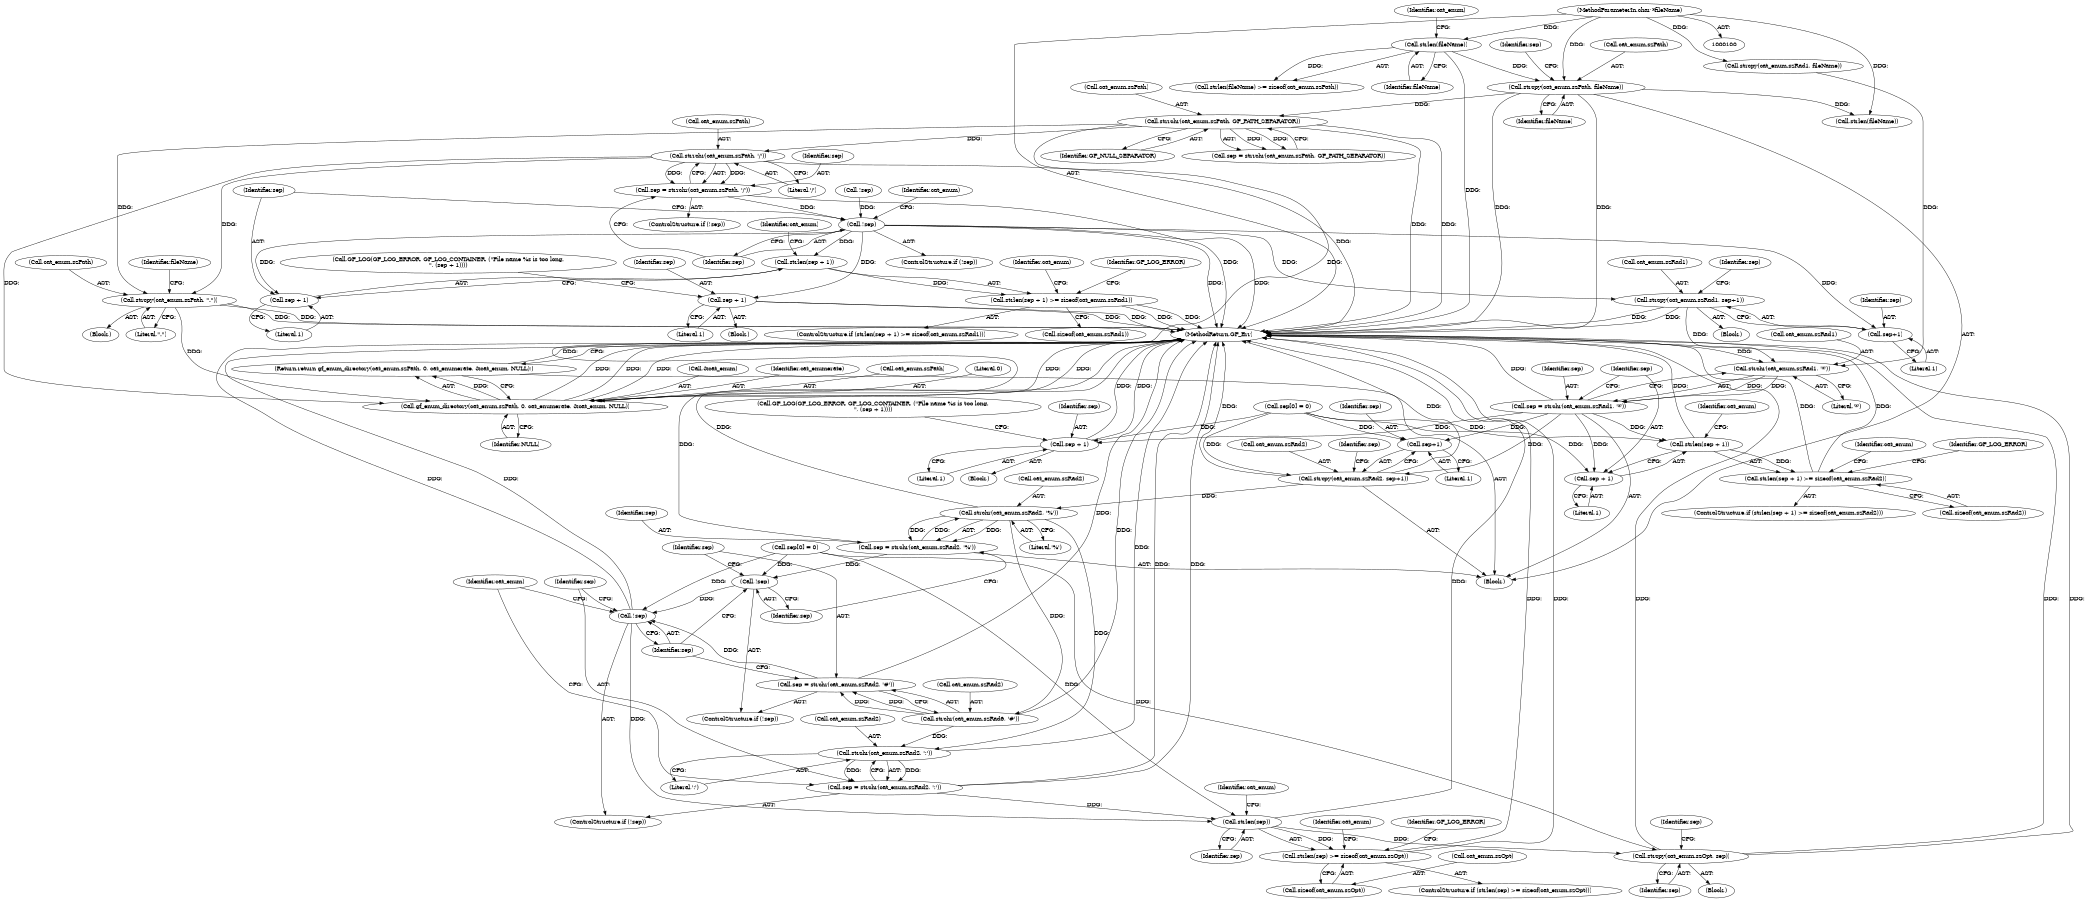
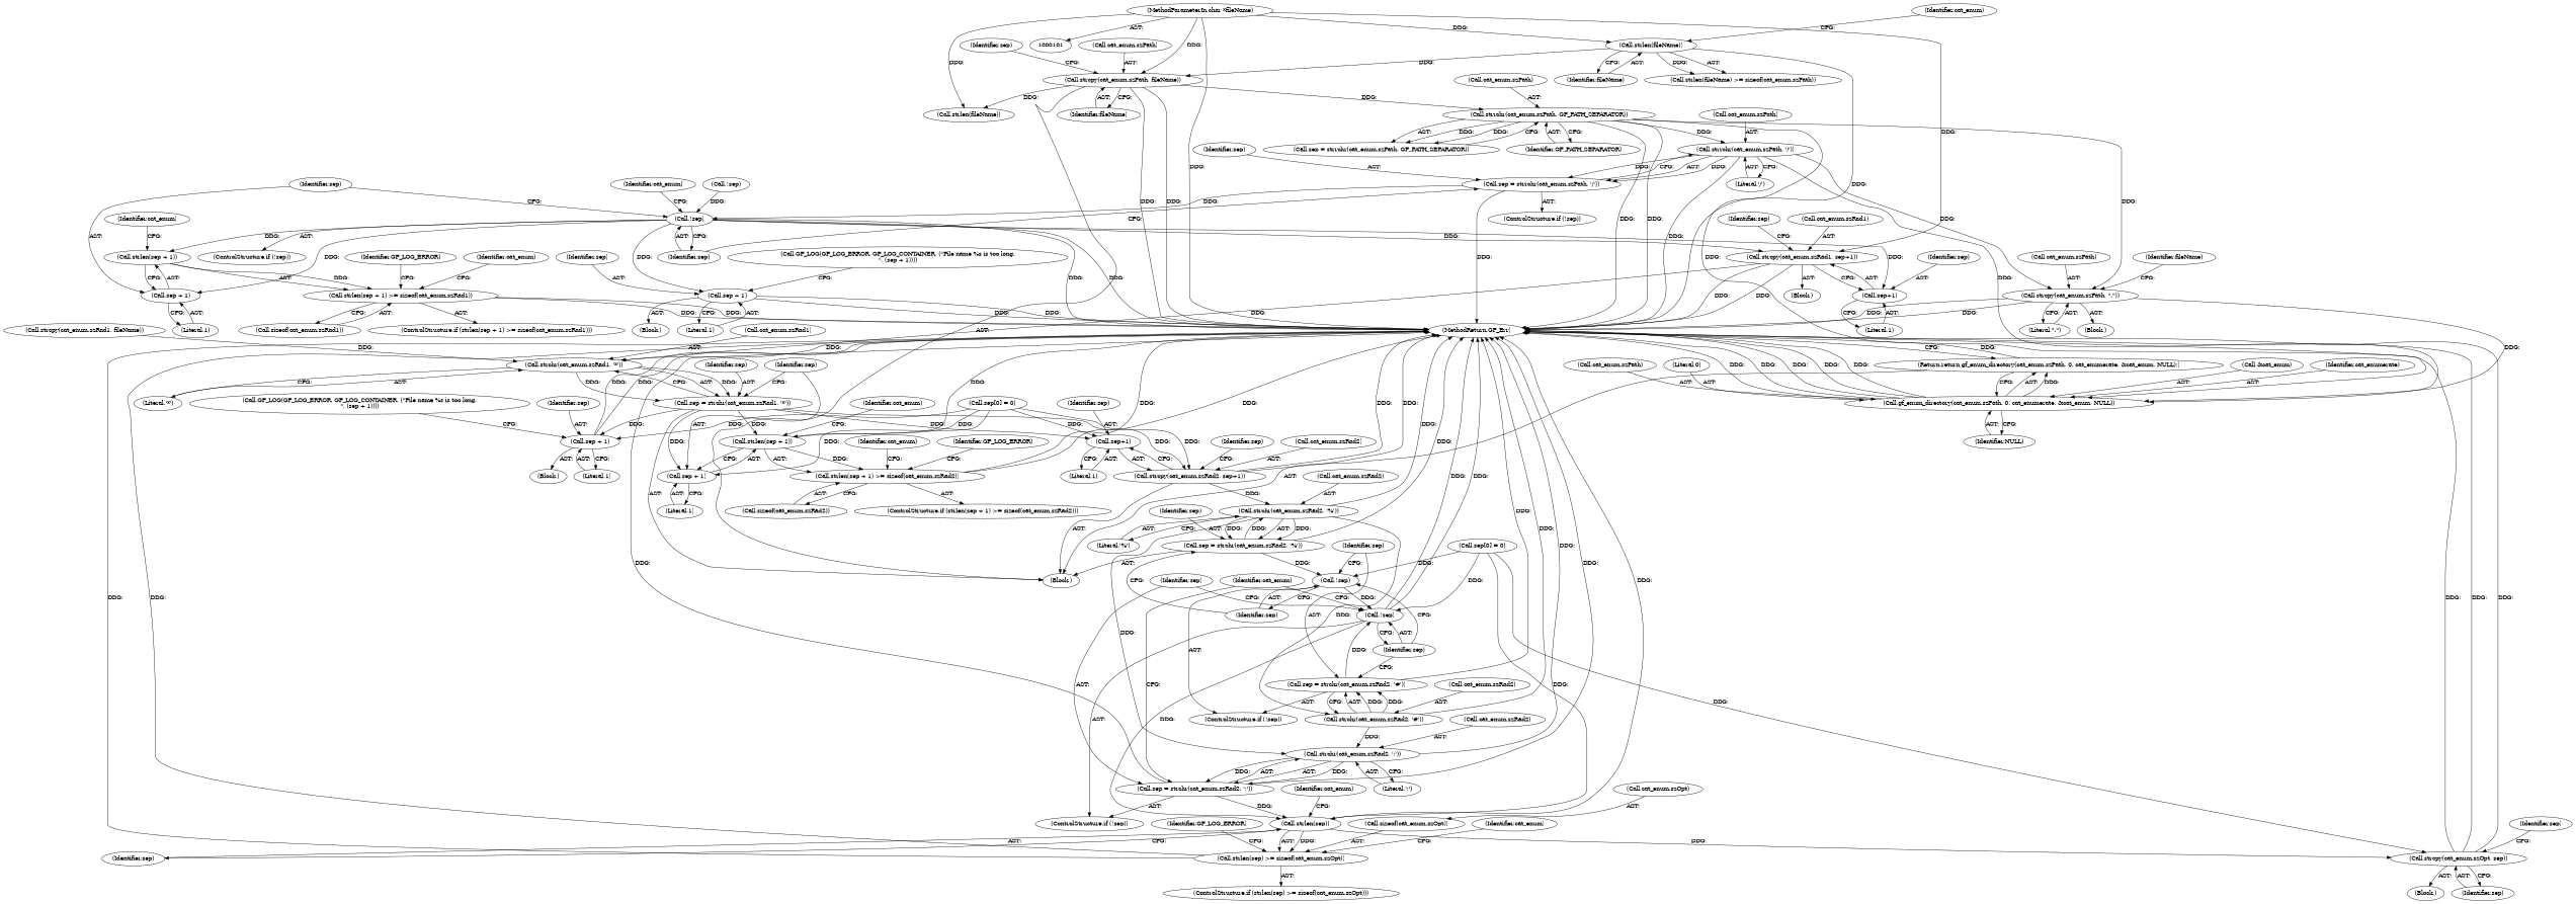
  digraph {
    n1 [label="(Call,strrchr(cat_enum.szPath, '/'))"]
    n2 [label="(Call,sep = strrchr(cat_enum.szPath, '/'))"]
    n3 [label="(Call,strcpy(cat_enum.szPath, \".\"))"]
    n4 [label="(Call,gf_enum_directory(cat_enum.szPath, 0, cat_enumerate, &cat_enum, NULL))"]
    n5 [label="(Literal,'/')"]
    n6 [label="(MethodReturn,GF_Err)"]
    n7 [label="(Call,!sep)"]
    n8 [label="(ControlStructure,if (!sep))"]
    n9 [label="(Block,)"]
    n10 [label="(Literal,\".\")"]
    n11 [label="(Return,return gf_enum_directory(cat_enum.szPath, 0, cat_enumerate, &cat_enum, NULL);)"]
    n12 [label="(Identifier,NULL)"]
    n13 [label="(Call,strchr(cat_enum.szRad1, '*'))"]
    n14 [label="(Call,strrchr(cat_enum.szPath, GF_PATH_SEPARATOR))"]
-   n15 [label="(Identifier,GF_NULL_SEPARATOR)"]
+   n15 [label="(Identifier,GF_PATH_SEPARATOR)"]
    n16 [label="(Call,sep = strrchr(cat_enum.szPath, GF_PATH_SEPARATOR))"]
    n17 [label="(Call,strcpy(cat_enum.szPath, fileName))"]
    n18 [label="(Block,)"]
    n19 [label="(Call,strlen(fileName))"]
    n20 [label="(Identifier,fileName)"]
    n21 [label="(Call,strlen(fileName))"]
    n22 [label="(Call,strlen(fileName) >= sizeof(cat_enum.szPath))"]
    n23 [label="(Identifier,fileName)"]
    n24 [label="(MethodParameterIn,char *fileName)"]
    n25 [label="(Call,strcpy(cat_enum.szRad1, fileName))"]
-   1000100
+   1000100 [label=1000101]
    n27 [label="(Call,strlen(sep + 1))"]
    n28 [label="(Call,sep + 1)"]
    n29 [label="(Call,sep + 1)"]
    n30 [label="(Call,strcpy(cat_enum.szRad1, sep+1))"]
    n31 [label="(Call,sep+1)"]
    n32 [label="(Identifier,sep)"]
    n33 [label="(ControlStructure,if (!sep))"]
    n34 [label="(Call,strlen(sep + 1) >= sizeof(cat_enum.szRad1))"]
    n35 [label="(Literal,1)"]
    n36 [label="(Literal,1)"]
    n37 [label="(Block,)"]
    n38 [label="(Block,)"]
    n39 [label="(Literal,1)"]
    n40 [label="(ControlStructure,if (strlen(sep + 1) >= sizeof(cat_enum.szRad1)))"]
    n41 [label="(Call,sizeof(cat_enum.szRad1))"]
    n42 [label="(Call,sep = strchr(cat_enum.szRad1, '*'))"]
    n43 [label="(Literal,'*')"]
    n44 [label="(Call,strlen(sep + 1))"]
    n45 [label="(Call,sep + 1)"]
    n46 [label="(Call,sep + 1)"]
    n47 [label="(Call,strcpy(cat_enum.szRad2, sep+1))"]
    n48 [label="(Call,sep+1)"]
    n49 [label="(Call,strlen(sep + 1) >= sizeof(cat_enum.szRad2))"]
    n50 [label="(Literal,1)"]
    n51 [label="(Block,)"]
    n52 [label="(Literal,1)"]
    n53 [label="(Call,strchr(cat_enum.szRad2, '%'))"]
    n54 [label="(Literal,1)"]
    n55 [label="(ControlStructure,if (strlen(sep + 1) >= sizeof(cat_enum.szRad2)))"]
    n56 [label="(Call,sizeof(cat_enum.szRad2))"]
    n57 [label="(Call,sep = strchr(cat_enum.szRad2, '%'))"]
-   n58 [label="(Call,strchr(cat_enum.szRad6, '#'))"]
+   n58 [label="(Call,strchr(cat_enum.szRad2, '#'))"]
    n59 [label="(Call,strchr(cat_enum.szRad2, ':'))"]
    n60 [label="(Literal,'%')"]
    n61 [label="(Call,!sep)"]
    n62 [label="(Call,sep = strchr(cat_enum.szRad2, '#'))"]
    n63 [label="(Call,sep = strchr(cat_enum.szRad2, ':'))"]
    n64 [label="(Literal,':')"]
    n65 [label="(Call,!sep)"]
    n66 [label="(Identifier,sep)"]
    n67 [label="(ControlStructure,if (!sep))"]
    n68 [label="(Call,strlen(sep))"]
    n69 [label="(ControlStructure,if (!sep))"]
    n70 [label="(Identifier,sep)"]
    n71 [label="(Call,strlen(sep) >= sizeof(cat_enum.szOpt))"]
    n72 [label="(Call,strcpy(cat_enum.szOpt, sep))"]
    n73 [label="(Identifier,sep)"]
    n74 [label="(ControlStructure,if (strlen(sep) >= sizeof(cat_enum.szOpt)))"]
    n75 [label="(Call,sizeof(cat_enum.szOpt))"]
    n76 [label="(Identifier,sep)"]
    n77 [label="(Block,)"]
    n78 [label="(Call,cat_enum.szRad2)"]
    n79 [label="(Call,cat_enum.szOpt)"]
    n80 [label="(Call,sep[0] = 0)"]
    n81 [label="(Identifier,sep)"]
    n82 [label="(Identifier,sep)"]
    n83 [label="(Identifier,sep)"]
    n84 [label="(Call,GF_LOG(GF_LOG_ERROR, GF_LOG_CONTAINER, (\"File name %s is too long.\n\", (sep + 1))))"]
    n85 [label="(Identifier,sep)"]
    n86 [label="(Identifier,fileName)"]
    n87 [label="(Identifier,cat_enum)"]
    n88 [label="(Identifier,sep)"]
    n89 [label="(Identifier,cat_enum)"]
    n90 [label="(Identifier,sep)"]
    n91 [label="(Call,cat_enum.szRad2)"]
    n92 [label="(Identifier,sep)"]
    n93 [label="(Call,sep[0] = 0)"]
    n94 [label="(Call,GF_LOG(GF_LOG_ERROR, GF_LOG_CONTAINER, (\"File name %s is too long.\n\", (sep + 1))))"]
    n95 [label="(Call,&cat_enum)"]
    n96 [label="(Call,cat_enum.szPath)"]
    n97 [label="(Identifier,cat_enumerate)"]
    n98 [label="(Identifier,sep)"]
    n99 [label="(Identifier,cat_enum)"]
    n100 [label="(Identifier,cat_enum)"]
    n101 [label="(Identifier,sep)"]
    n102 [label="(Call,cat_enum.szPath)"]
    n103 [label="(Call,cat_enum.szPath)"]
    n104 [label="(Identifier,cat_enum)"]
    n105 [label="(Call,cat_enum.szPath)"]
    n106 [label="(Call,cat_enum.szRad2)"]
    n107 [label="(Identifier,cat_enum)"]
    n108 [label="(Identifier,cat_enum)"]
    n109 [label="(Identifier,GF_LOG_ERROR)"]
    n110 [label="(Identifier,cat_enum)"]
    n111 [label="(Identifier,GF_LOG_ERROR)"]
    n112 [label="(Identifier,sep)"]
    n113 [label="(Identifier,cat_enum)"]
    n114 [label="(Identifier,GF_LOG_ERROR)"]
    n115 [label="(Identifier,sep)"]
    n116 [label="(Identifier,sep)"]
    n117 [label="(Identifier,sep)"]
    n118 [label="(Call,cat_enum.szRad1)"]
    n119 [label="(Identifier,sep)"]
    n120 [label="(Literal,0)"]
    n121 [label="(Call,cat_enum.szRad2)"]
    n122 [label="(Call,cat_enum.szPath)"]
    n123 [label="(Identifier,sep)"]
    n124 [label="(Call,cat_enum.szRad1)"]
    n125 [label="(Call,!sep)"]
    n1 -> n2 [label="AST: "]
    n1 -> n2 [label="DDG: "]
    n1 -> n2 [label="DDG: "]
    n1 -> n3 [label="DDG: "]
    n1 -> n4 [label="DDG: "]
    n1 -> n5 [label="CFG: "]
    n1 -> n6 [label="DDG: "]
    n2 -> n1 [label="CFG: "]
    n2 -> n6 [label="DDG: "]
    n2 -> n7 [label="DDG: "]
    n2 -> n8 [label="AST: "]
    n3 -> n4 [label="DDG: "]
    n3 -> n6 [label="DDG: "]
    n3 -> n6 [label="DDG: "]
    n3 -> n9 [label="AST: "]
    n3 -> n10 [label="CFG: "]
    n4 -> n6 [label="DDG: "]
    n4 -> n6 [label="DDG: "]
    n4 -> n6 [label="DDG: "]
    n4 -> n6 [label="DDG: "]
    n4 -> n6 [label="DDG: "]
    n4 -> n11 [label="AST: "]
    n4 -> n11 [label="DDG: "]
    n4 -> n12 [label="CFG: "]
    n5 -> n1 [label="AST: "]
    n6 -> n11 [label="CFG: "]
    n6 -> n13 [label="DDG: "]
    n7 -> n6 [label="DDG: "]
    n7 -> n6 [label="DDG: "]
    n7 -> n27 [label="DDG: "]
    n7 -> n28 [label="DDG: "]
    n7 -> n29 [label="DDG: "]
    n7 -> n30 [label="DDG: "]
    n7 -> n31 [label="DDG: "]
    n7 -> n32 [label="CFG: "]
    n7 -> n33 [label="AST: "]
    n10 -> n3 [label="AST: "]
    n11 -> n4 [label="CFG: "]
    n11 -> n6 [label="DDG: "]
    n11 -> n18 [label="AST: "]
    n12 -> n4 [label="AST: "]
    n13 -> n42 [label="AST: "]
    n13 -> n42 [label="DDG: "]
    n13 -> n42 [label="DDG: "]
    n13 -> n43 [label="CFG: "]
    n14 -> n1 [label="DDG: "]
    n14 -> n3 [label="DDG: "]
    n14 -> n4 [label="DDG: "]
    n14 -> n6 [label="DDG: "]
    n14 -> n6 [label="DDG: "]
    n14 -> n15 [label="CFG: "]
    n14 -> n16 [label="AST: "]
    n14 -> n16 [label="DDG: "]
    n14 -> n16 [label="DDG: "]
    n15 -> n14 [label="AST: "]
    n16 -> n14 [label="CFG: "]
    n17 -> n6 [label="DDG: "]
    n17 -> n6 [label="DDG: "]
    n17 -> n14 [label="DDG: "]
    n17 -> n18 [label="AST: "]
    n17 -> n19 [label="DDG: "]
    n17 -> n20 [label="CFG: "]
    n20 -> n17 [label="AST: "]
    n21 -> n6 [label="DDG: "]
    n21 -> n17 [label="DDG: "]
    n21 -> n22 [label="AST: "]
    n21 -> n22 [label="DDG: "]
    n21 -> n23 [label="CFG: "]
    n23 -> n21 [label="AST: "]
-   n24 -> n6 [label="AST: "]
+   n24 -> n6 [label="DDG: "]
    n24 -> n17 [label="DDG: "]
    n24 -> n19 [label="DDG: "]
    n24 -> n21 [label="DDG: "]
-   n24 -> n25 [label="DDG: "]
+   n24 -> n30 [label="DDG: "]
    n24 -> 1000100 [label="AST: "]
    n25 -> n13 [label="DDG: "]
    n27 -> n28 [label="CFG: "]
    n27 -> n34 [label="AST: "]
    n27 -> n34 [label="DDG: "]
    n28 -> n27 [label="AST: "]
    n28 -> n35 [label="CFG: "]
    n29 -> n6 [label="DDG: "]
    n29 -> n6 [label="DDG: "]
    n29 -> n36 [label="CFG: "]
    n29 -> n37 [label="AST: "]
    n30 -> n6 [label="DDG: "]
    n30 -> n6 [label="DDG: "]
    n30 -> n13 [label="DDG: "]
    n30 -> n31 [label="CFG: "]
    n30 -> n38 [label="AST: "]
    n31 -> n30 [label="AST: "]
    n31 -> n39 [label="CFG: "]
    n32 -> n2 [label="CFG: "]
    n32 -> n7 [label="AST: "]
    n34 -> n6 [label="DDG: "]
    n34 -> n6 [label="DDG: "]
    n34 -> n40 [label="AST: "]
    n34 -> n41 [label="CFG: "]
    n35 -> n28 [label="AST: "]
    n36 -> n29 [label="AST: "]
    n39 -> n31 [label="AST: "]
-   n42 -> n6 [label="DDG: "]
+   n41 -> n34 [label="AST: "]
    n42 -> n13 [label="CFG: "]
    n42 -> n18 [label="AST: "]
    n42 -> n44 [label="DDG: "]
    n42 -> n45 [label="DDG: "]
    n42 -> n46 [label="DDG: "]
    n42 -> n47 [label="DDG: "]
    n42 -> n48 [label="DDG: "]
    n43 -> n13 [label="AST: "]
    n44 -> n6 [label="DDG: "]
    n44 -> n45 [label="CFG: "]
    n44 -> n49 [label="AST: "]
    n44 -> n49 [label="DDG: "]
    n45 -> n44 [label="AST: "]
    n45 -> n50 [label="CFG: "]
    n46 -> n6 [label="DDG: "]
    n46 -> n6 [label="DDG: "]
    n46 -> n51 [label="AST: "]
    n46 -> n52 [label="CFG: "]
    n47 -> n6 [label="DDG: "]
    n47 -> n6 [label="DDG: "]
    n47 -> n18 [label="AST: "]
    n47 -> n48 [label="CFG: "]
    n47 -> n53 [label="DDG: "]
    n48 -> n47 [label="AST: "]
    n48 -> n54 [label="CFG: "]
    n49 -> n6 [label="DDG: "]
    n49 -> n6 [label="DDG: "]
    n49 -> n55 [label="AST: "]
    n49 -> n56 [label="CFG: "]
    n50 -> n45 [label="AST: "]
    n52 -> n46 [label="AST: "]
    n53 -> n6 [label="DDG: "]
    n53 -> n57 [label="AST: "]
    n53 -> n57 [label="DDG: "]
    n53 -> n57 [label="DDG: "]
    n53 -> n58 [label="DDG: "]
    n53 -> n59 [label="DDG: "]
    n53 -> n60 [label="CFG: "]
    n54 -> n48 [label="AST: "]
    n56 -> n49 [label="AST: "]
    n57 -> n6 [label="DDG: "]
    n57 -> n18 [label="AST: "]
    n57 -> n53 [label="DDG: "]
    n57 -> n61 [label="DDG: "]
    n58 -> n6 [label="DDG: "]
    n58 -> n59 [label="DDG: "]
    n58 -> n62 [label="AST: "]
    n58 -> n62 [label="DDG: "]
    n58 -> n62 [label="DDG: "]
    n59 -> n6 [label="DDG: "]
    n59 -> n63 [label="AST: "]
    n59 -> n63 [label="DDG: "]
    n59 -> n63 [label="DDG: "]
    n59 -> n64 [label="CFG: "]
    n60 -> n53 [label="AST: "]
    n61 -> n65 [label="DDG: "]
    n61 -> n66 [label="CFG: "]
    n61 -> n67 [label="AST: "]
    n62 -> n6 [label="DDG: "]
    n62 -> n58 [label="CFG: "]
    n62 -> n65 [label="DDG: "]
    n62 -> n67 [label="AST: "]
    n63 -> n6 [label="DDG: "]
    n63 -> n6 [label="DDG: "]
-   n63 -> n59 [label="CFG: "]
+   n63 -> n59 [label="AST: "]
    n63 -> n68 [label="DDG: "]
    n63 -> n69 [label="AST: "]
    n64 -> n59 [label="AST: "]
    n65 -> n6 [label="DDG: "]
    n65 -> n6 [label="DDG: "]
    n65 -> n68 [label="DDG: "]
    n65 -> n69 [label="AST: "]
    n65 -> n70 [label="CFG: "]
    n66 -> n57 [label="CFG: "]
    n66 -> n61 [label="AST: "]
    n68 -> n6 [label="DDG: "]
    n68 -> n71 [label="AST: "]
    n68 -> n71 [label="DDG: "]
    n68 -> n72 [label="DDG: "]
    n68 -> n73 [label="CFG: "]
    n70 -> n61 [label="CFG: "]
    n70 -> n62 [label="CFG: "]
    n70 -> n65 [label="AST: "]
    n71 -> n6 [label="DDG: "]
    n71 -> n6 [label="DDG: "]
    n71 -> n74 [label="AST: "]
-   n71 -> n75 [label="CFG: "]
    n72 -> n6 [label="DDG: "]
    n72 -> n6 [label="DDG: "]
    n72 -> n6 [label="DDG: "]
    n72 -> n76 [label="CFG: "]
    n72 -> n77 [label="AST: "]
    n73 -> n68 [label="AST: "]
    n75 -> n71 [label="AST: "]
    n76 -> n72 [label="AST: "]
    n78 -> n47 [label="AST: "]
    n79 -> n75 [label="AST: "]
    n80 -> n61 [label="DDG: "]
    n80 -> n65 [label="DDG: "]
    n80 -> n68 [label="DDG: "]
    n80 -> n72 [label="DDG: "]
    n81 -> n42 [label="AST: "]
    n82 -> n72 [label="CFG: "]
    n83 -> n2 [label="AST: "]
    n84 -> n46 [label="CFG: "]
    n85 -> n47 [label="CFG: "]
    n86 -> n3 [label="CFG: "]
    n87 -> n34 [label="CFG: "]
    n88 -> n48 [label="AST: "]
    n89 -> n44 [label="CFG: "]
    n90 -> n31 [label="AST: "]
    n91 -> n59 [label="AST: "]
    n92 -> n17 [label="CFG: "]
    n93 -> n44 [label="DDG: "]
    n93 -> n45 [label="DDG: "]
    n93 -> n46 [label="DDG: "]
    n93 -> n47 [label="DDG: "]
    n93 -> n48 [label="DDG: "]
    n94 -> n29 [label="CFG: "]
    n95 -> n4 [label="AST: "]
    n96 -> n17 [label="AST: "]
    n97 -> n4 [label="AST: "]
    n98 -> n57 [label="AST: "]
    n99 -> n49 [label="CFG: "]
    n100 -> n71 [label="CFG: "]
    n101 -> n30 [label="CFG: "]
    n102 -> n1 [label="AST: "]
    n103 -> n3 [label="AST: "]
    n104 -> n68 [label="CFG: "]
    n105 -> n4 [label="AST: "]
    n106 -> n53 [label="AST: "]
    n107 -> n63 [label="CFG: "]
    n107 -> n65 [label="CFG: "]
    n108 -> n27 [label="CFG: "]
    n109 -> n34 [label="CFG: "]
    n110 -> n21 [label="CFG: "]
    n111 -> n49 [label="CFG: "]
    n112 -> n63 [label="AST: "]
    n112 -> n65 [label="CFG: "]
    n113 -> n7 [label="CFG: "]
    n114 -> n71 [label="CFG: "]
    n115 -> n46 [label="AST: "]
    n116 -> n42 [label="CFG: "]
    n116 -> n45 [label="AST: "]
    n117 -> n61 [label="CFG: "]
    n117 -> n62 [label="AST: "]
    n118 -> n13 [label="AST: "]
    n119 -> n7 [label="CFG: "]
    n119 -> n28 [label="AST: "]
    n120 -> n4 [label="AST: "]
    n121 -> n58 [label="AST: "]
    n122 -> n14 [label="AST: "]
    n123 -> n29 [label="AST: "]
    n124 -> n30 [label="AST: "]
    n125 -> n7 [label="DDG: "]
  }
